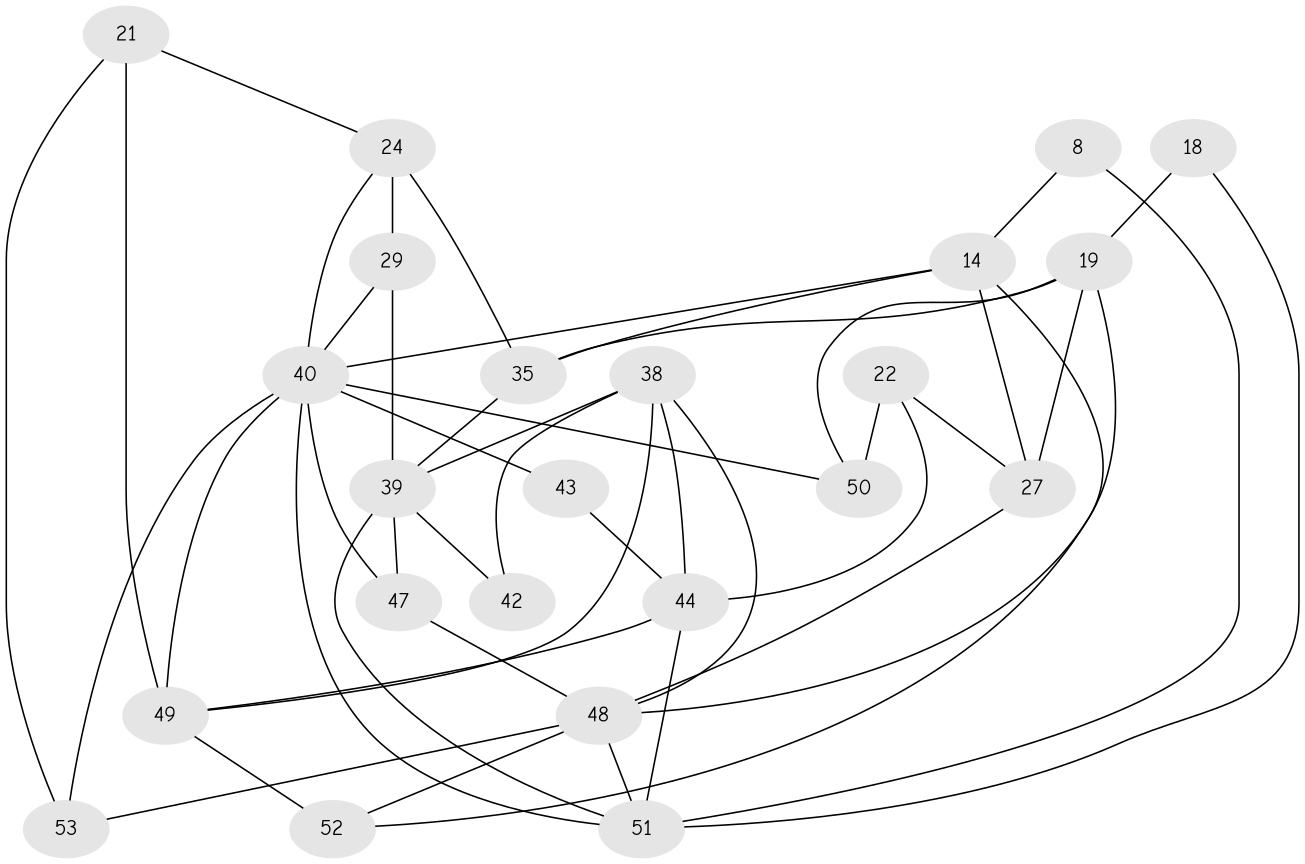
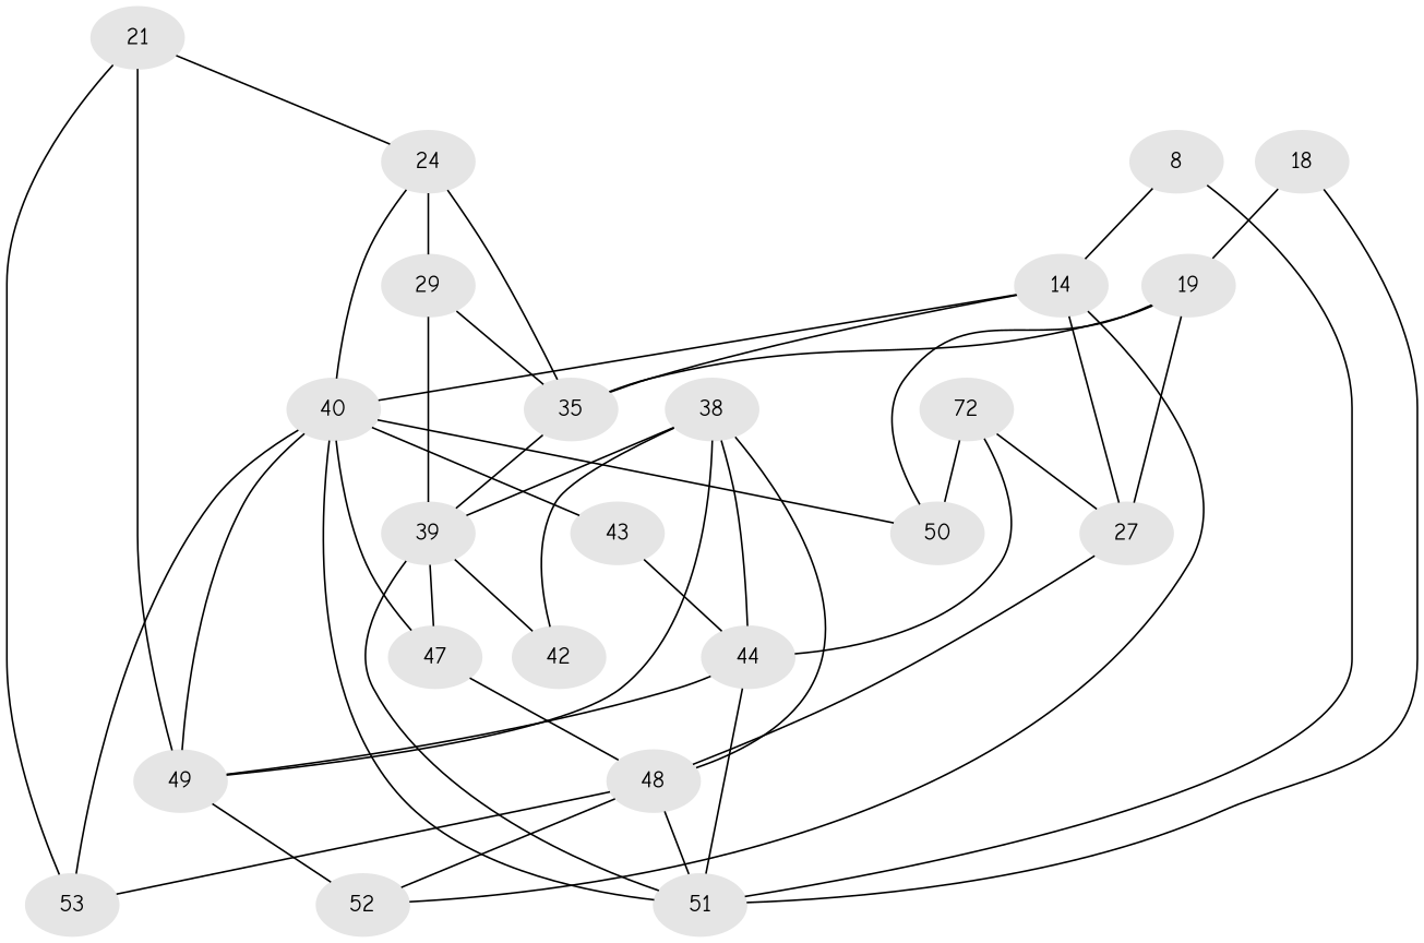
  graph {
    fontname="Comic Neue"
    node [color=gray90 fontname="Comic Neue" style=filled]
    edge [fontname="Comic Neue"]
    8
    14
    51 [super="+5+13+37"]
    27
    35
    40 [super="+7+36"]
    52 [super="+45"]
    48 [super="+9+20"]
    39 [super="+2+26"]
    50 [super="+41"]
    49 [super="+6+25"]
    53
    47 [super="+34"]
    43
    19 [super="+1"]
    18
    24 [super="+4"]
    29
    21
-   22
+   22 [label=72]
    44 [super="+15"]
    42 [super="+33"]
    38 [super="+32+28"]
    8 -- 14
    8 -- 51
    14 -- 27
    14 -- 35
    14 -- 40
    14 -- 52
    27 -- 48 [weight=2]
    35 -- 39
    40 -- 51 [weight=2]
    40 -- 50 [weight=3]
    40 -- 49
    40 -- 53
    40 -- 47 [weight=2]
    40 -- 43
    48 -- 51 [weight=3]
    48 -- 52
    48 -- 53
    39 -- 51 [weight=2]
    39 -- 47
    39 -- 42 [weight=2]
    49 -- 52 [weight=2]
    47 -- 48 [weight=2]
    43 -- 44 [weight=2]
    19 -- 27
    19 -- 35 [weight=2]
-   19 -- 48
    19 -- 50
    18 -- 51
    18 -- 19
    24 -- 35
    24 -- 40
    24 -- 29 [weight=2]
-   29 -- 40
+   29 -- 35
    29 -- 39
    21 -- 49
    21 -- 53
    21 -- 24
    22 -- 27
    22 -- 50
    22 -- 44
    44 -- 51 [weight=5]
    44 -- 49 [weight=3]
    38 -- 48
    38 -- 39 [weight=2]
    38 -- 49 [weight=2]
    38 -- 44
    38 -- 42
  }
